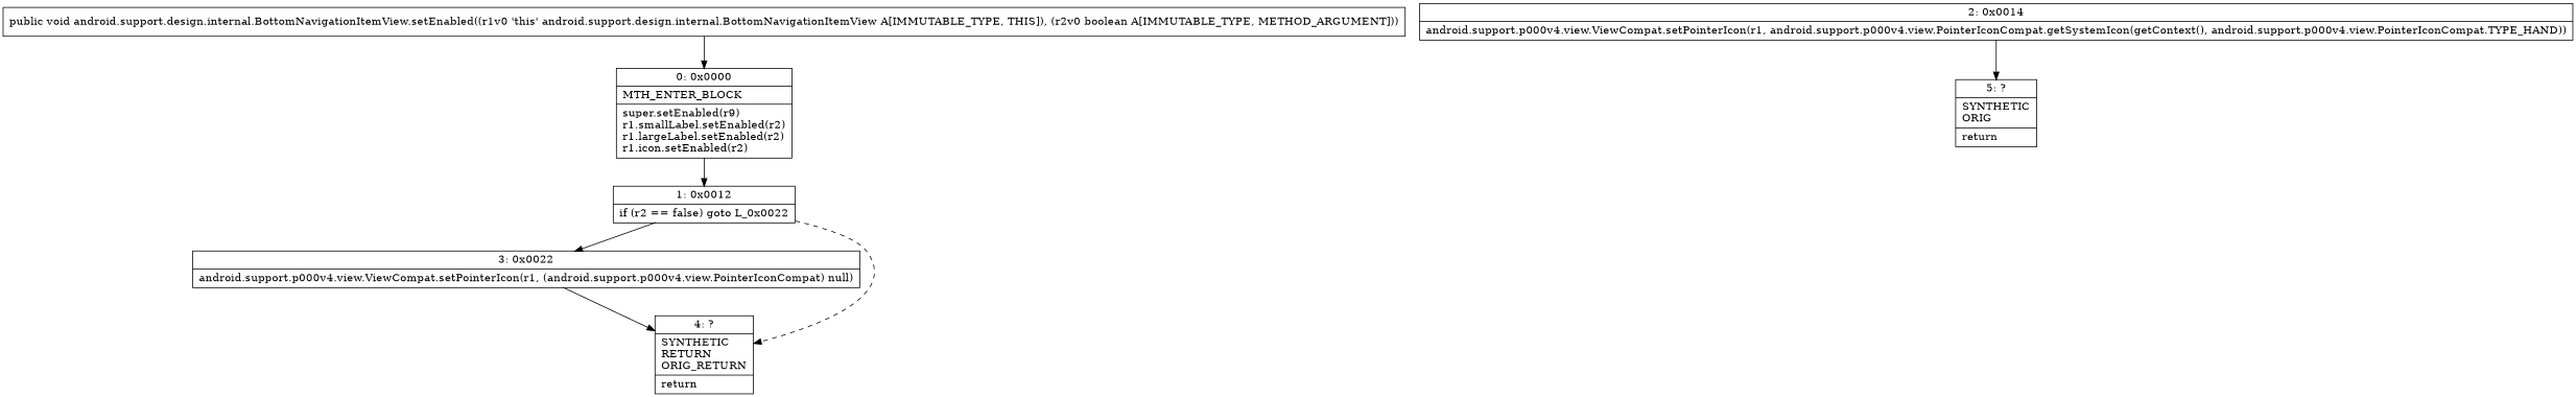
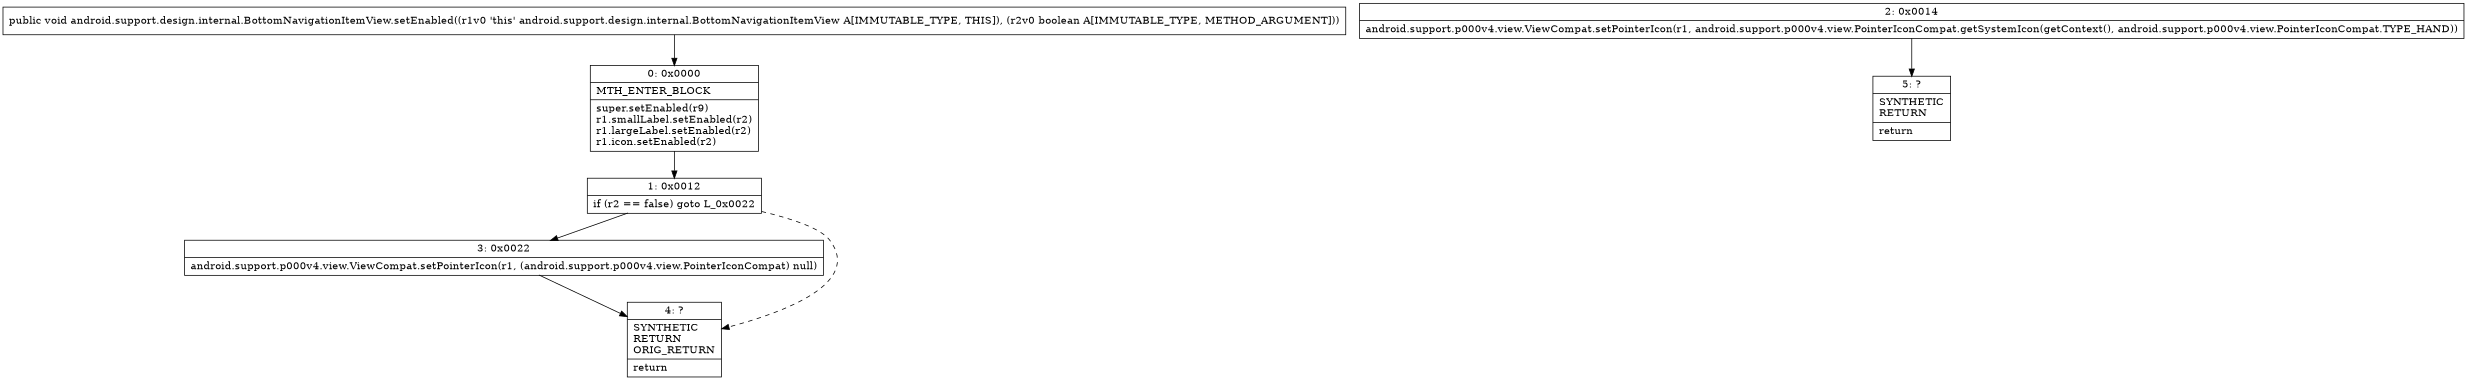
  digraph {
    node [shape=record]
    n1 [label="{0\:\ 0x0000|MTH_ENTER_BLOCK\l|super.setEnabled(r9)\lr1.smallLabel.setEnabled(r2)\lr1.largeLabel.setEnabled(r2)\lr1.icon.setEnabled(r2)\l}"]
    n2 [label="{1\:\ 0x0012|if (r2 == false) goto L_0x0022\l}"]
    n3 [label="{3\:\ 0x0022|android.support.p000v4.view.ViewCompat.setPointerIcon(r1, (android.support.p000v4.view.PointerIconCompat) null)\l}"]
    n4 [label="{4\:\ ?|SYNTHETIC\lRETURN\lORIG_RETURN\l|return\l}"]
    n5 [label="{2\:\ 0x0014|android.support.p000v4.view.ViewCompat.setPointerIcon(r1, android.support.p000v4.view.PointerIconCompat.getSystemIcon(getContext(), android.support.p000v4.view.PointerIconCompat.TYPE_HAND))\l}"]
-   n6 [label="{5\:\ ?|SYNTHETIC\lORIG\l|return\l}"]
+   n6 [label="{5\:\ ?|SYNTHETIC\lRETURN\l|return\l}"]
    n7 [label="{public void android.support.design.internal.BottomNavigationItemView.setEnabled((r1v0 'this' android.support.design.internal.BottomNavigationItemView A[IMMUTABLE_TYPE, THIS]), (r2v0 boolean A[IMMUTABLE_TYPE, METHOD_ARGUMENT])) }"]
    n1 -> n2
    n2 -> n3
    n2 -> n4 [style=dashed]
    n3 -> n4
    n5 -> n6
    n7 -> n1
  }
